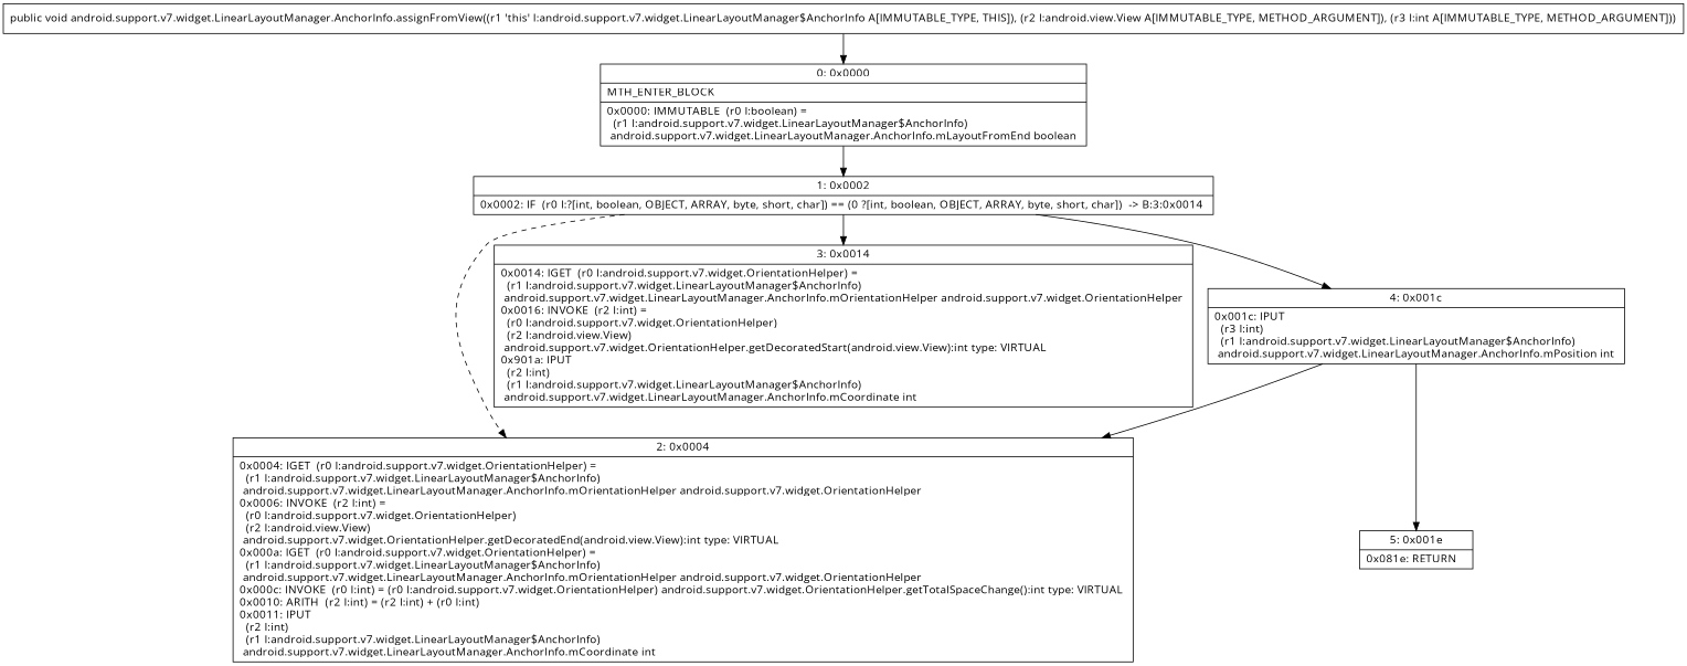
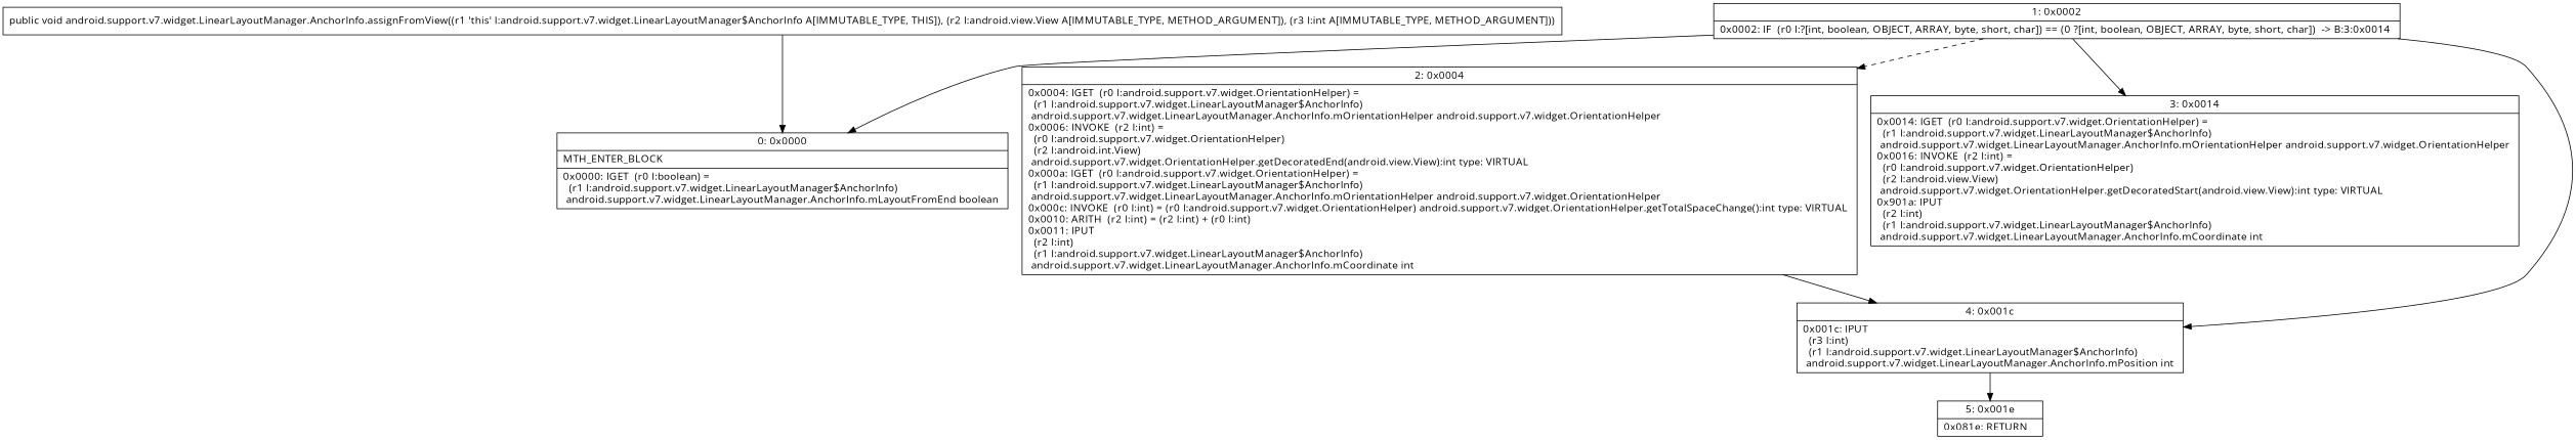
  digraph {
    fontname="Open Sans"
    node [fontname="Open Sans" shape=record]
    edge [fontname="Open Sans"]
-   n1 [label="{0\:\ 0x0000|MTH_ENTER_BLOCK\l|0x0000: IMMUTABLE  (r0 I:boolean) = \l  (r1 I:android.support.v7.widget.LinearLayoutManager$AnchorInfo)\l android.support.v7.widget.LinearLayoutManager.AnchorInfo.mLayoutFromEnd boolean \l}"]
+   n1 [label="{0\:\ 0x0000|MTH_ENTER_BLOCK\l|0x0000: IGET  (r0 I:boolean) = \l  (r1 I:android.support.v7.widget.LinearLayoutManager$AnchorInfo)\l android.support.v7.widget.LinearLayoutManager.AnchorInfo.mLayoutFromEnd boolean \l}"]
    n2 [label="{1\:\ 0x0002|0x0002: IF  (r0 I:?[int, boolean, OBJECT, ARRAY, byte, short, char]) == (0 ?[int, boolean, OBJECT, ARRAY, byte, short, char])  \-\> B:3:0x0014 \l}"]
-   n3 [label="{2\:\ 0x0004|0x0004: IGET  (r0 I:android.support.v7.widget.OrientationHelper) = \l  (r1 I:android.support.v7.widget.LinearLayoutManager$AnchorInfo)\l android.support.v7.widget.LinearLayoutManager.AnchorInfo.mOrientationHelper android.support.v7.widget.OrientationHelper \l0x0006: INVOKE  (r2 I:int) = \l  (r0 I:android.support.v7.widget.OrientationHelper)\l  (r2 I:android.view.View)\l android.support.v7.widget.OrientationHelper.getDecoratedEnd(android.view.View):int type: VIRTUAL \l0x000a: IGET  (r0 I:android.support.v7.widget.OrientationHelper) = \l  (r1 I:android.support.v7.widget.LinearLayoutManager$AnchorInfo)\l android.support.v7.widget.LinearLayoutManager.AnchorInfo.mOrientationHelper android.support.v7.widget.OrientationHelper \l0x000c: INVOKE  (r0 I:int) = (r0 I:android.support.v7.widget.OrientationHelper) android.support.v7.widget.OrientationHelper.getTotalSpaceChange():int type: VIRTUAL \l0x0010: ARITH  (r2 I:int) = (r2 I:int) + (r0 I:int) \l0x0011: IPUT  \l  (r2 I:int)\l  (r1 I:android.support.v7.widget.LinearLayoutManager$AnchorInfo)\l android.support.v7.widget.LinearLayoutManager.AnchorInfo.mCoordinate int \l}"]
+   n3 [label="{2\:\ 0x0004|0x0004: IGET  (r0 I:android.support.v7.widget.OrientationHelper) = \l  (r1 I:android.support.v7.widget.LinearLayoutManager$AnchorInfo)\l android.support.v7.widget.LinearLayoutManager.AnchorInfo.mOrientationHelper android.support.v7.widget.OrientationHelper \l0x0006: INVOKE  (r2 I:int) = \l  (r0 I:android.support.v7.widget.OrientationHelper)\l  (r2 I:android.int.View)\l android.support.v7.widget.OrientationHelper.getDecoratedEnd(android.view.View):int type: VIRTUAL \l0x000a: IGET  (r0 I:android.support.v7.widget.OrientationHelper) = \l  (r1 I:android.support.v7.widget.LinearLayoutManager$AnchorInfo)\l android.support.v7.widget.LinearLayoutManager.AnchorInfo.mOrientationHelper android.support.v7.widget.OrientationHelper \l0x000c: INVOKE  (r0 I:int) = (r0 I:android.support.v7.widget.OrientationHelper) android.support.v7.widget.OrientationHelper.getTotalSpaceChange():int type: VIRTUAL \l0x0010: ARITH  (r2 I:int) = (r2 I:int) + (r0 I:int) \l0x0011: IPUT  \l  (r2 I:int)\l  (r1 I:android.support.v7.widget.LinearLayoutManager$AnchorInfo)\l android.support.v7.widget.LinearLayoutManager.AnchorInfo.mCoordinate int \l}"]
    n4 [label="{3\:\ 0x0014|0x0014: IGET  (r0 I:android.support.v7.widget.OrientationHelper) = \l  (r1 I:android.support.v7.widget.LinearLayoutManager$AnchorInfo)\l android.support.v7.widget.LinearLayoutManager.AnchorInfo.mOrientationHelper android.support.v7.widget.OrientationHelper \l0x0016: INVOKE  (r2 I:int) = \l  (r0 I:android.support.v7.widget.OrientationHelper)\l  (r2 I:android.view.View)\l android.support.v7.widget.OrientationHelper.getDecoratedStart(android.view.View):int type: VIRTUAL \l0x901a: IPUT  \l  (r2 I:int)\l  (r1 I:android.support.v7.widget.LinearLayoutManager$AnchorInfo)\l android.support.v7.widget.LinearLayoutManager.AnchorInfo.mCoordinate int \l}"]
    n5 [label="{4\:\ 0x001c|0x001c: IPUT  \l  (r3 I:int)\l  (r1 I:android.support.v7.widget.LinearLayoutManager$AnchorInfo)\l android.support.v7.widget.LinearLayoutManager.AnchorInfo.mPosition int \l}"]
    n6 [label="{5\:\ 0x001e|0x081e: RETURN   \l}"]
    n7 [label="{public void android.support.v7.widget.LinearLayoutManager.AnchorInfo.assignFromView((r1 'this' I:android.support.v7.widget.LinearLayoutManager$AnchorInfo A[IMMUTABLE_TYPE, THIS]), (r2 I:android.view.View A[IMMUTABLE_TYPE, METHOD_ARGUMENT]), (r3 I:int A[IMMUTABLE_TYPE, METHOD_ARGUMENT])) }"]
-   n1 -> n2
+   n2 -> n1
    n2 -> n3 [style=dashed]
    n2 -> n4
    n2 -> n5
-   n5 -> n3
+   n3 -> n5
    n5 -> n6
    n7 -> n1
  }
